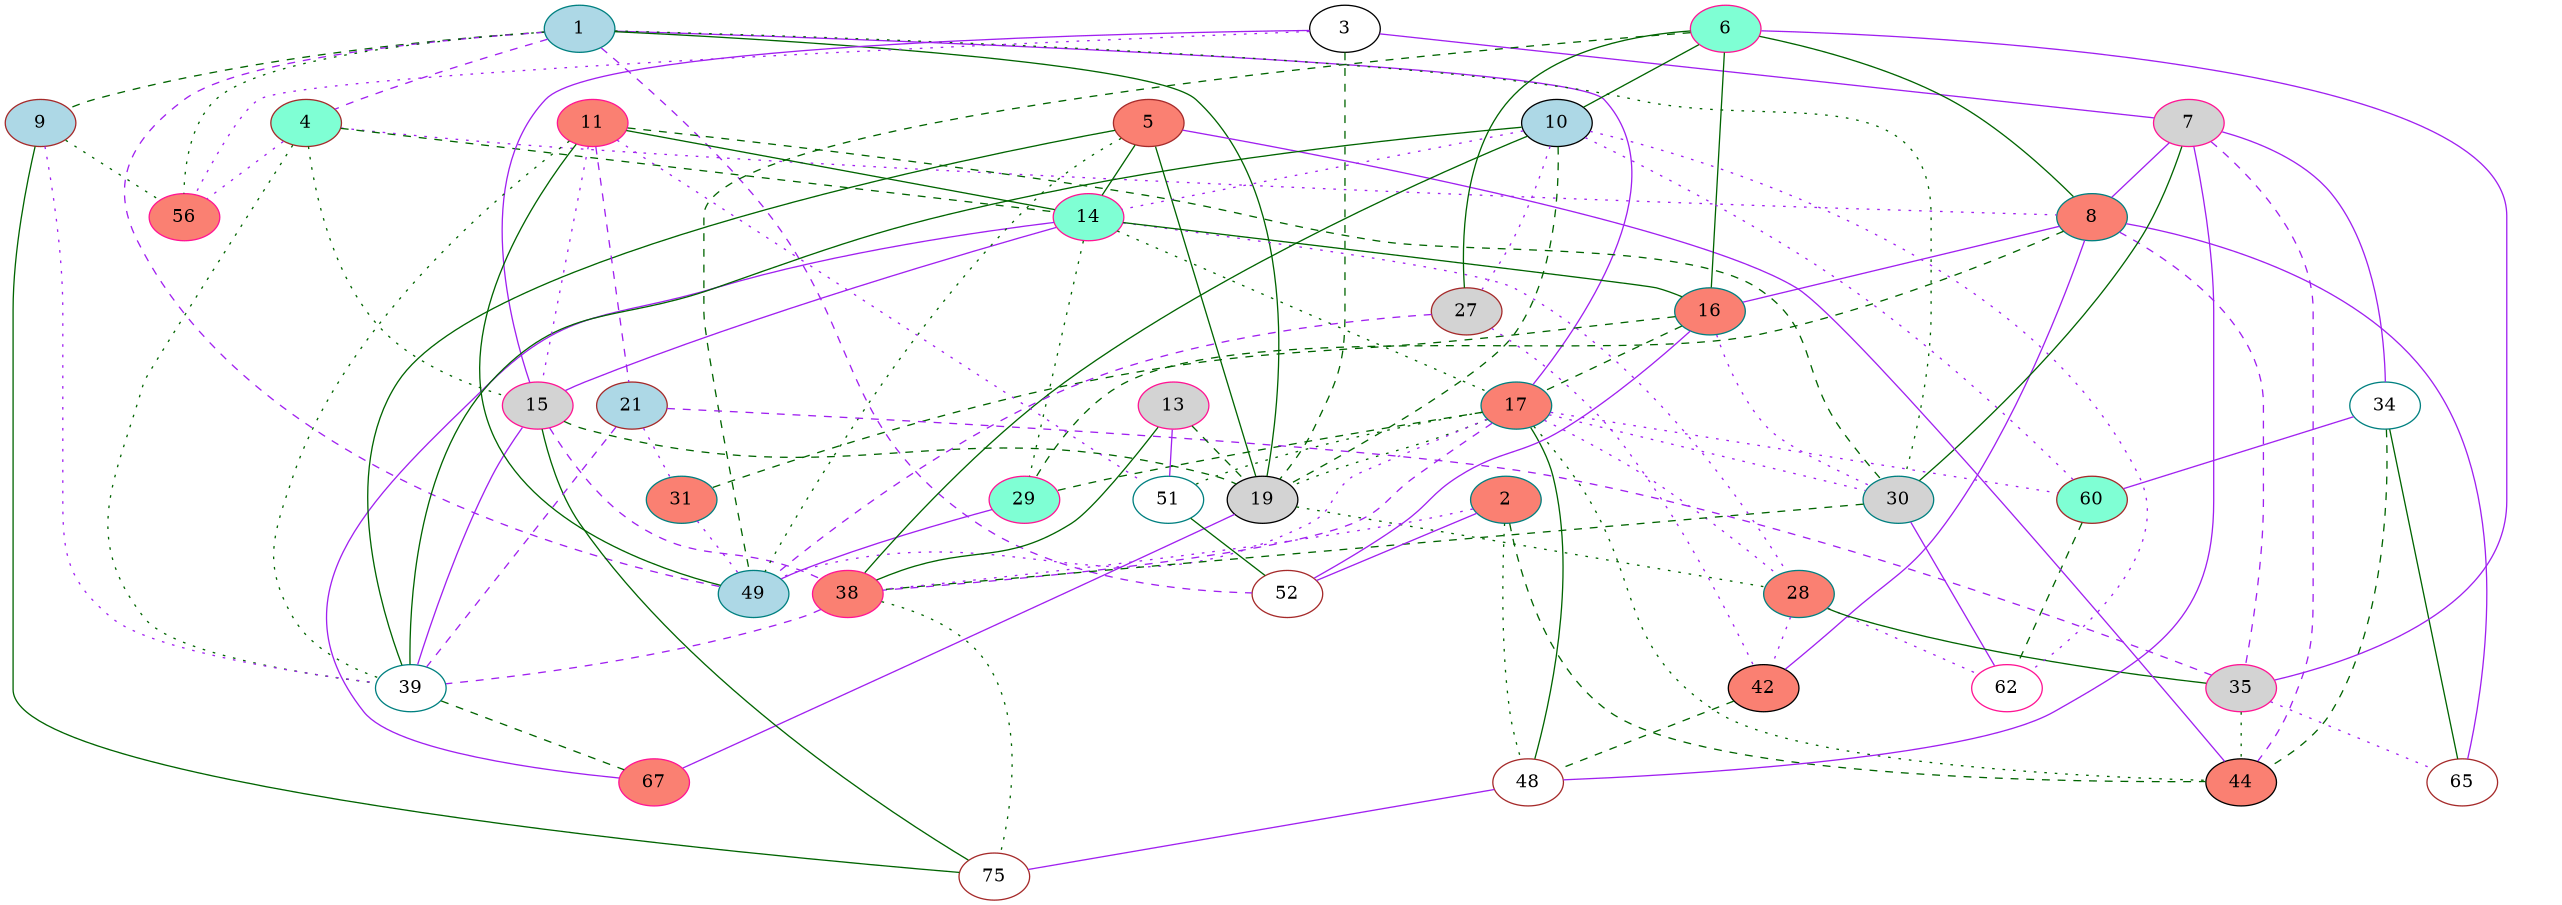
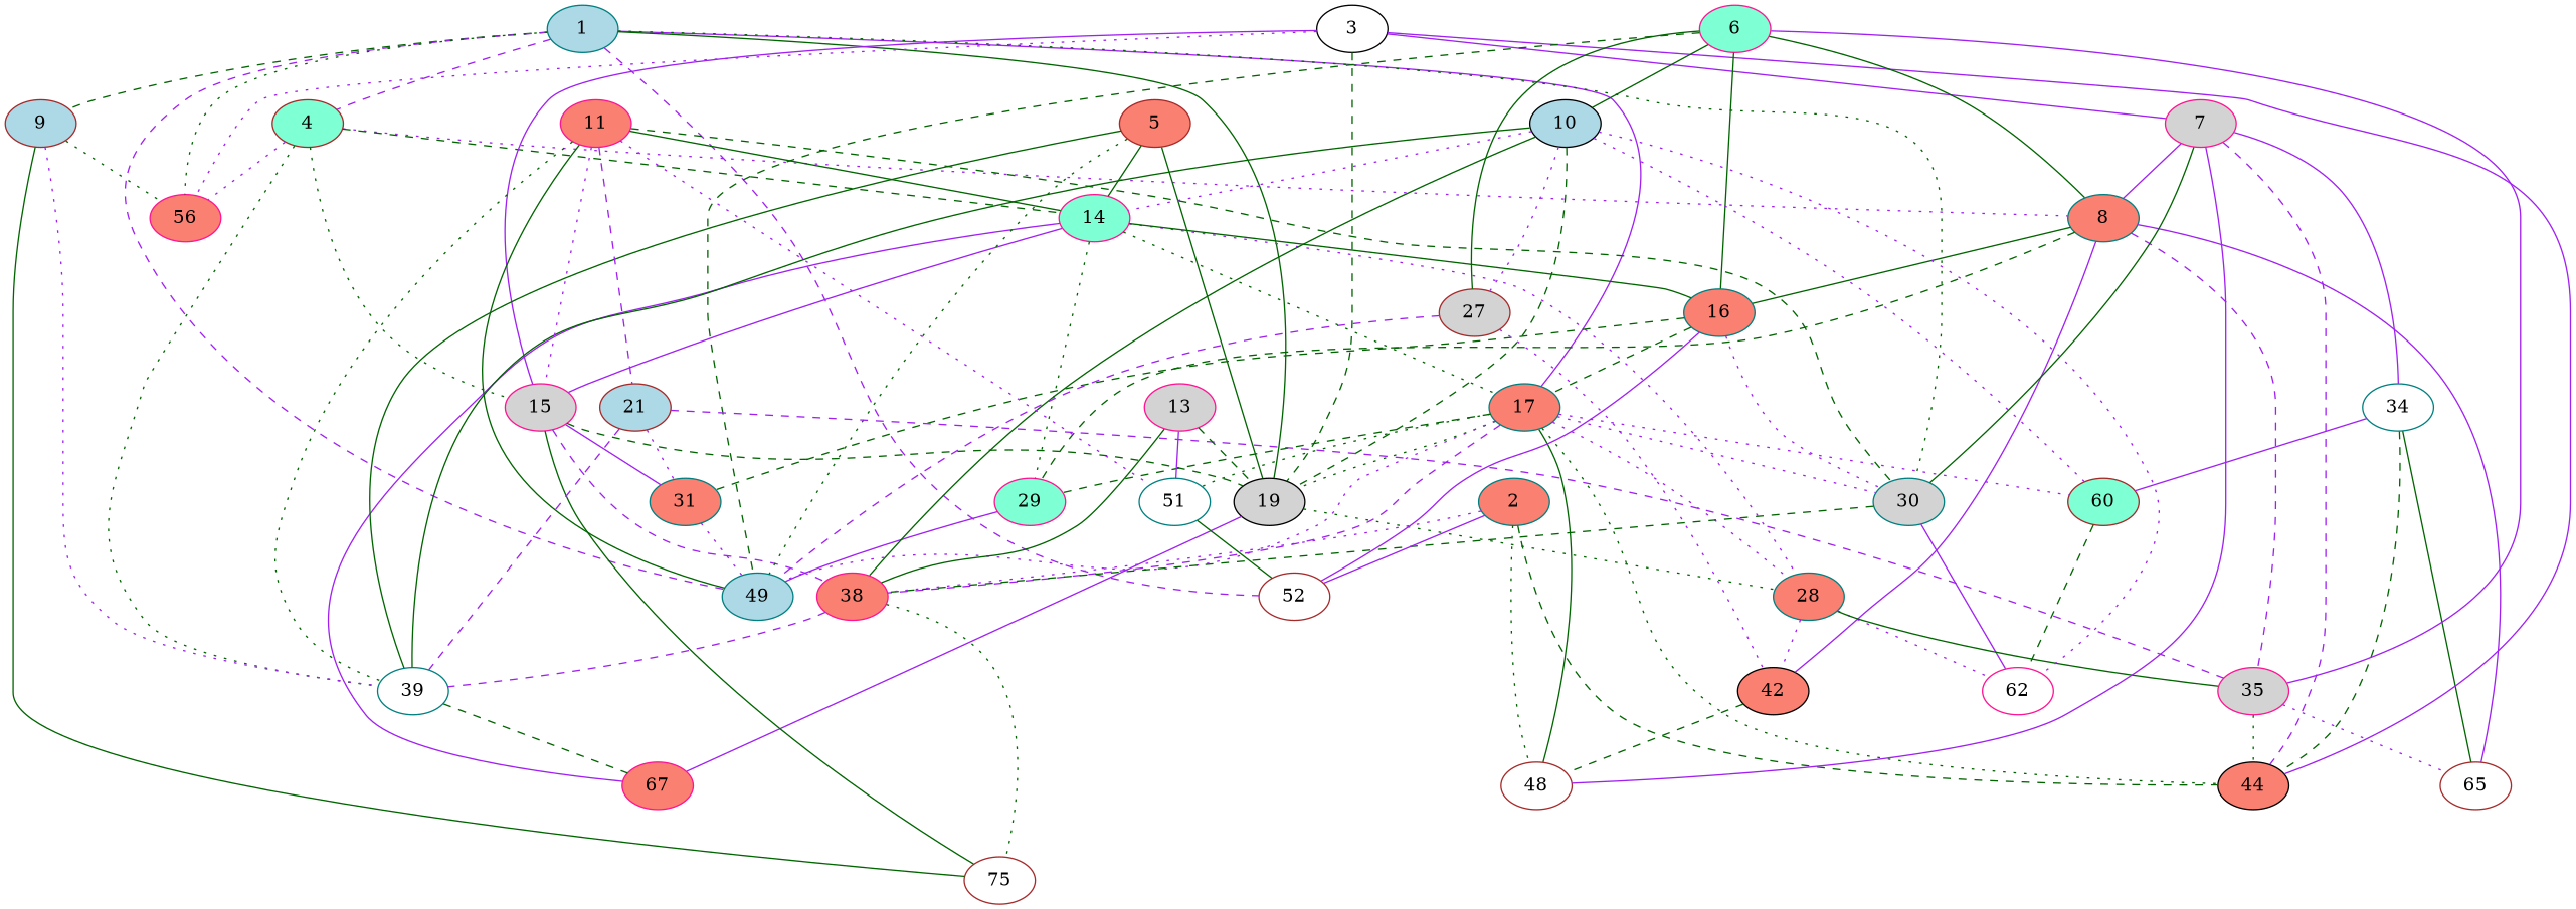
  graph {
    node [color=teal fillcolor=salmon style=filled]
    edge [color=purple style=solid]
    1 [fillcolor=lightblue super="+53+25"]
    4 [color=brown fillcolor=aquamarine super="+36"]
    9 [color=brown fillcolor=lightblue]
    17 [super="+37+33+20"]
    19 [color=black fillcolor=lightgrey super="+71+26"]
    30 [fillcolor=lightgrey super="+76+46"]
    49 [fillcolor=lightblue super="+54"]
    52 [color=brown fillcolor=white]
    56 [color=deeppink]
    15 [color=deeppink fillcolor=lightgrey super="+40+66"]
    8 [super="+41"]
    14 [color=deeppink fillcolor=aquamarine super="+22"]
    39 [fillcolor=white super="+59+43"]
    75 [color=brown fillcolor=white]
    38 [color=deeppink super="+74"]
    44 [color=black super="+47"]
    48 [color=brown fillcolor=white super="+61"]
    29 [color=deeppink fillcolor=aquamarine]
    60 [color=brown fillcolor=aquamarine]
    51 [fillcolor=white]
    28 [super="+70"]
    67 [color=deeppink]
    62 [color=deeppink fillcolor=white]
    2
    7 [color=deeppink fillcolor=lightgrey super="+18"]
    34 [fillcolor=white]
    3 [color=black fillcolor=white]
    31
    16 [super="+50"]
    35 [color=deeppink fillcolor=lightgrey super="+73"]
    42 [color=black]
    65 [color=brown fillcolor=white]
    5 [color=brown super="+24"]
    6 [color=deeppink fillcolor=aquamarine super="+72"]
    10 [color=black fillcolor=lightblue super="+32+69"]
    27 [color=brown fillcolor=lightgrey]
    11 [color=deeppink super="+12"]
    21 [color=brown fillcolor=lightblue]
    13 [color=deeppink fillcolor=lightgrey]
    1 -- 4 [style=dashed]
    1 -- 9 [color=darkgreen style=dashed]
    1 -- 17
    1 -- 19 [color=darkgreen]
    1 -- 30 [color=darkgreen style=dotted]
    1 -- 49 [style=dashed]
    1 -- 52 [style=dashed]
    1 -- 56 [color=darkgreen style=dotted]
    4 -- 56 [style=dotted]
    4 -- 15 [color=darkgreen style=dotted]
    4 -- 8 [style=dotted]
    4 -- 14 [color=darkgreen style=dashed]
    4 -- 39 [color=darkgreen style=dotted]
    9 -- 56 [color=darkgreen style=dotted]
    9 -- 39 [style=dotted]
    9 -- 75 [color=darkgreen]
    17 -- 19 [color=darkgreen style=dotted]
    17 -- 30 [style=dotted]
    17 -- 49 [style=dotted]
    17 -- 38 [style=dashed]
    17 -- 44 [color=darkgreen style=dotted]
    17 -- 48 [color=darkgreen]
    17 -- 29 [color=darkgreen style=dashed]
    17 -- 60 [style=dotted]
    17 -- 51 [color=darkgreen style=dotted]
    17 -- 28 [style=dotted]
    19 -- 28 [color=darkgreen style=dotted]
    19 -- 67 [weight=2]
    30 -- 38 [color=darkgreen style=dashed]
    30 -- 62
    15 -- 19 [color=darkgreen style=dashed]
    15 -- 75 [color=darkgreen]
    15 -- 38 [style=dashed]
-   15 -- 39
+   15 -- 31
    8 -- 29 [color=darkgreen style=dashed]
-   8 -- 16
+   8 -- 16 [color=darkgreen]
    8 -- 35 [style=dashed]
    8 -- 42
    8 -- 65
    14 -- 17 [color=darkgreen style=dotted]
    14 -- 15
    14 -- 29 [color=darkgreen style=dotted]
    14 -- 28 [style=dotted]
    14 -- 67
    14 -- 16 [color=darkgreen]
    39 -- 67 [color=darkgreen style=dashed]
    38 -- 39 [style=dashed]
    38 -- 75 [color=darkgreen style=dotted]
-   48 -- 75
    29 -- 49
    60 -- 62 [color=darkgreen style=dashed]
    51 -- 52 [color=darkgreen]
    28 -- 62 [style=dotted]
    28 -- 35 [color=darkgreen]
    28 -- 42 [style=dotted]
    2 -- 52
    2 -- 38 [style=dotted]
    2 -- 44 [color=darkgreen style=dashed]
    2 -- 48 [color=darkgreen style=dotted]
    7 -- 30 [color=darkgreen]
    7 -- 8
    7 -- 44 [style=dashed]
    7 -- 48
    7 -- 34
    34 -- 44 [color=darkgreen style=dashed]
    34 -- 60
    34 -- 65 [color=darkgreen]
    3 -- 19 [color=darkgreen style=dashed]
    3 -- 56 [style=dotted]
    3 -- 15
    3 -- 7
    31 -- 49 [style=dotted]
    16 -- 17 [color=darkgreen style=dashed weight=2]
    16 -- 30 [style=dotted]
    16 -- 52
    16 -- 31 [color=darkgreen style=dashed]
    35 -- 44 [color=darkgreen style=dotted]
    35 -- 65 [style=dotted]
    42 -- 48 [color=darkgreen style=dashed]
    5 -- 19 [color=darkgreen weight=2]
    5 -- 49 [color=darkgreen style=dotted]
    5 -- 14 [color=darkgreen]
    5 -- 39 [color=darkgreen]
-   5 -- 44
+   3 -- 44
    6 -- 49 [color=darkgreen style=dashed]
    6 -- 8 [color=darkgreen]
    6 -- 16 [color=darkgreen]
    6 -- 35
    6 -- 10 [color=darkgreen]
    6 -- 27 [color=darkgreen]
    10 -- 19 [color=darkgreen style=dashed]
    10 -- 14 [style=dotted]
    10 -- 39 [color=darkgreen]
    10 -- 38 [color=darkgreen]
    10 -- 60 [style=dotted]
    10 -- 62 [style=dotted]
    10 -- 27 [style=dotted]
    27 -- 49 [style=dashed]
    27 -- 42 [style=dotted]
    11 -- 30 [color=darkgreen style=dashed weight=2]
    11 -- 49 [color=darkgreen]
    11 -- 15 [style=dotted]
    11 -- 14 [color=darkgreen]
    11 -- 39 [color=darkgreen style=dotted]
    11 -- 51 [style=dotted]
    11 -- 21 [style=dashed]
    21 -- 39 [style=dashed]
    21 -- 31 [style=dotted]
    21 -- 35 [style=dashed]
    13 -- 19 [color=darkgreen style=dashed weight=2]
    13 -- 38 [color=darkgreen]
    13 -- 51
  }
